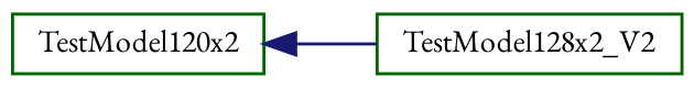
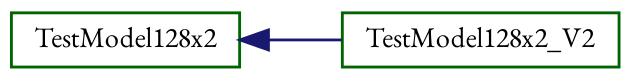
  digraph {
    rankdir=LR
    fontname="EB Garamond"
    node [color=darkgreen fillcolor=white fontname="EB Garamond" fontsize=10 shape=record style=filled]
-   n1 [height=0.2 label=TestModel120x2 width=0.4]
+   n1 [height=0.2 label=TestModel128x2 width=0.4]
    n2 [height=0.2 label=TestModel128x2_V2 width=0.4]
    n1 -> n2 [color=midnightblue dir=back fontname="EB Garamond" fontsize=10 labelfontname=Helvetica labelfontsize=10 style=solid]
  }
